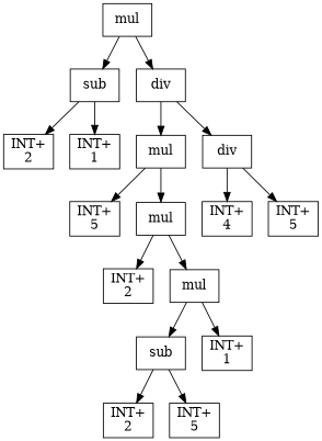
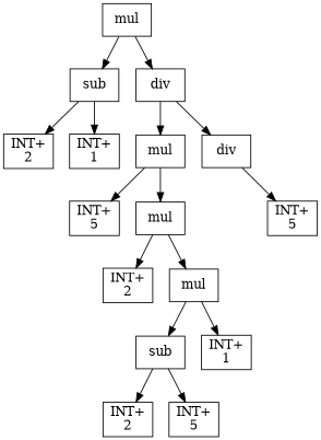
  digraph {
    node [shape=box]
    n1 [label=mul]
    n2 [label=sub]
    n3 [label=div]
    n4 [label="INT+\n2"]
    n5 [label="INT+\n1"]
    n6 [label=mul]
    n7 [label=div]
    n8 [label="INT+\n5"]
    n9 [label=mul]
    n10 [label="INT+\n2"]
    n11 [label=mul]
    n12 [label=sub]
    n13 [label="INT+\n1"]
    n14 [label="INT+\n2"]
    n15 [label="INT+\n5"]
-   n16 [label="INT+\n4"]
    n17 [label="INT+\n5"]
    n1 -> n2
    n1 -> n3
    n2 -> n4
    n2 -> n5
    n3 -> n6
    n3 -> n7
    n6 -> n8
    n6 -> n9
-   n7 -> n16
    n7 -> n17
    n9 -> n10
    n9 -> n11
    n11 -> n12
    n11 -> n13
    n12 -> n14
    n12 -> n15
  }
